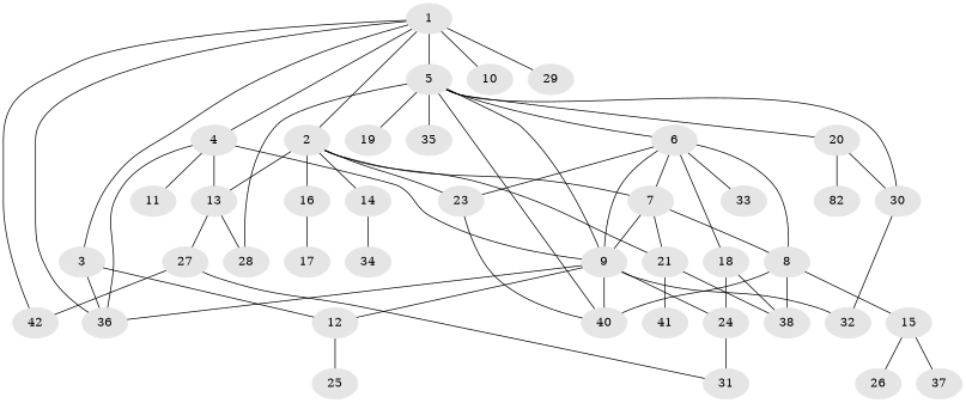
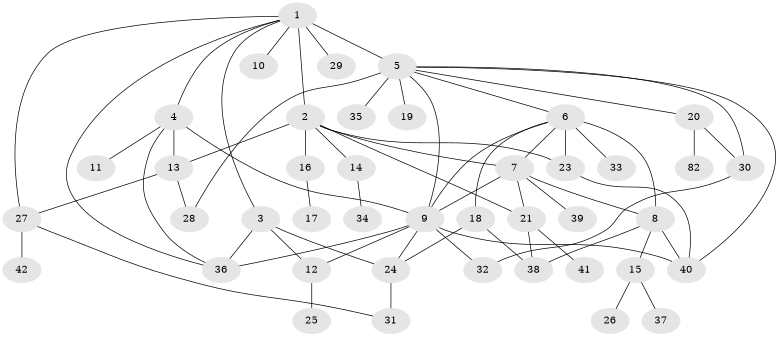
  graph {
    node [color=gray90 style=filled]
    edge [weight=1.0]
    1
    2
    3
    4
    5
    10
    27
    29
    36
    7
    13
    14
    16
    21
    23
    12
    24
    9
    11
    28
    6
    19
    20
    30
    35
    40
    31
    42
    8
+   39
    34
    17
    38
    41
    25
    32
    18
    33
    n39 [label=82]
    15
    26
    37
    1 -- 2
    1 -- 3
    1 -- 4
    1 -- 5
    1 -- 10
-   1 -- 42
+   1 -- 27
    1 -- 29 [weight=4.0]
    1 -- 36
    2 -- 7 [weight=3.0]
    2 -- 13
    2 -- 14
    2 -- 16 [weight=7.0]
    2 -- 21
    2 -- 23
    3 -- 36
    3 -- 12
+   3 -- 24
    4 -- 36
    4 -- 13
    4 -- 9
    4 -- 11
    5 -- 9
    5 -- 28
    5 -- 6
    5 -- 19
    5 -- 20
    5 -- 30
    5 -- 35 [weight=4.0]
    5 -- 40
    27 -- 31
    27 -- 42
    7 -- 21
    7 -- 9 [weight=9.0]
    7 -- 8
+   7 -- 39
    13 -- 27
    13 -- 28
    14 -- 34
    16 -- 17
    21 -- 38
    21 -- 41
    23 -- 40
    12 -- 25
    24 -- 31 [weight=3.0]
    9 -- 36
    9 -- 12
    9 -- 24
    9 -- 40 [weight=3.0]
    9 -- 32
    6 -- 7
    6 -- 23 [weight=2.0]
    6 -- 9
    6 -- 8
    6 -- 18
    6 -- 33 [weight=3.0]
    20 -- 30
    20 -- n39
    30 -- 32
    8 -- 40
    8 -- 38 [weight=4.0]
    8 -- 15
    18 -- 24
    18 -- 38
    15 -- 26
    15 -- 37
  }
